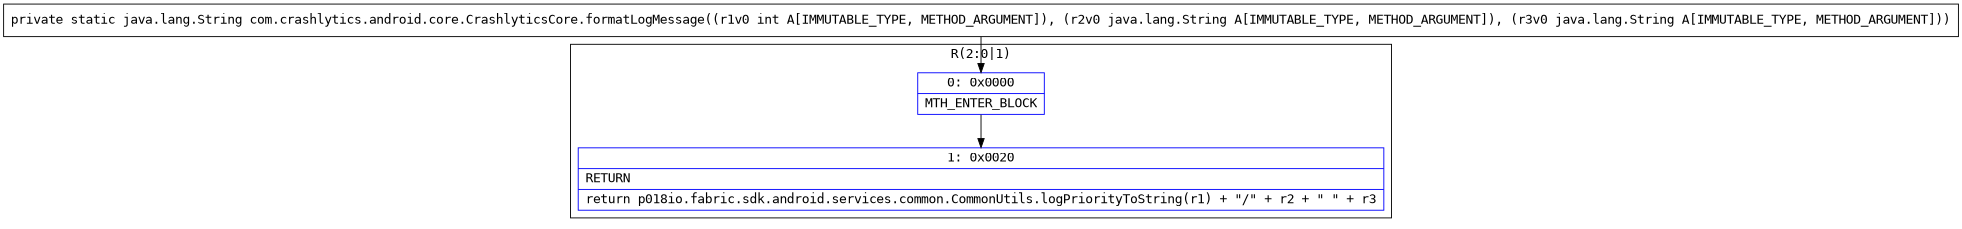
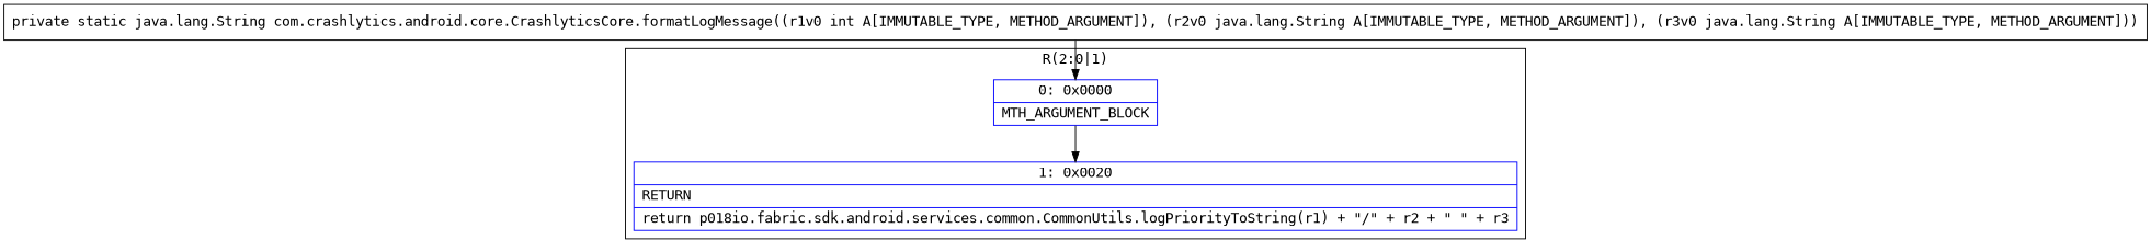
  digraph {
    fontname="DejaVu Sans Mono"
    node [color=blue shape=record fontname="DejaVu Sans Mono"]
    edge [fontname="DejaVu Sans Mono"]
-   n1 [label="{0\:\ 0x0000|MTH_ENTER_BLOCK\l}"]
+   n1 [label="{0\:\ 0x0000|MTH_ARGUMENT_BLOCK\l}"]
    n2 [label="{1\:\ 0x0020|RETURN\l|return p018io.fabric.sdk.android.services.common.CommonUtils.logPriorityToString(r1) + \"\/\" + r2 + \" \" + r3\l}"]
    n3 [label="{private static java.lang.String com.crashlytics.android.core.CrashlyticsCore.formatLogMessage((r1v0 int A[IMMUTABLE_TYPE, METHOD_ARGUMENT]), (r2v0 java.lang.String A[IMMUTABLE_TYPE, METHOD_ARGUMENT]), (r3v0 java.lang.String A[IMMUTABLE_TYPE, METHOD_ARGUMENT])) }" color=""]
    subgraph cluster_1 {
      label="R(2:0|1)"
      n1
      n2
    }
    n1 -> n2
    n3 -> n1
  }
